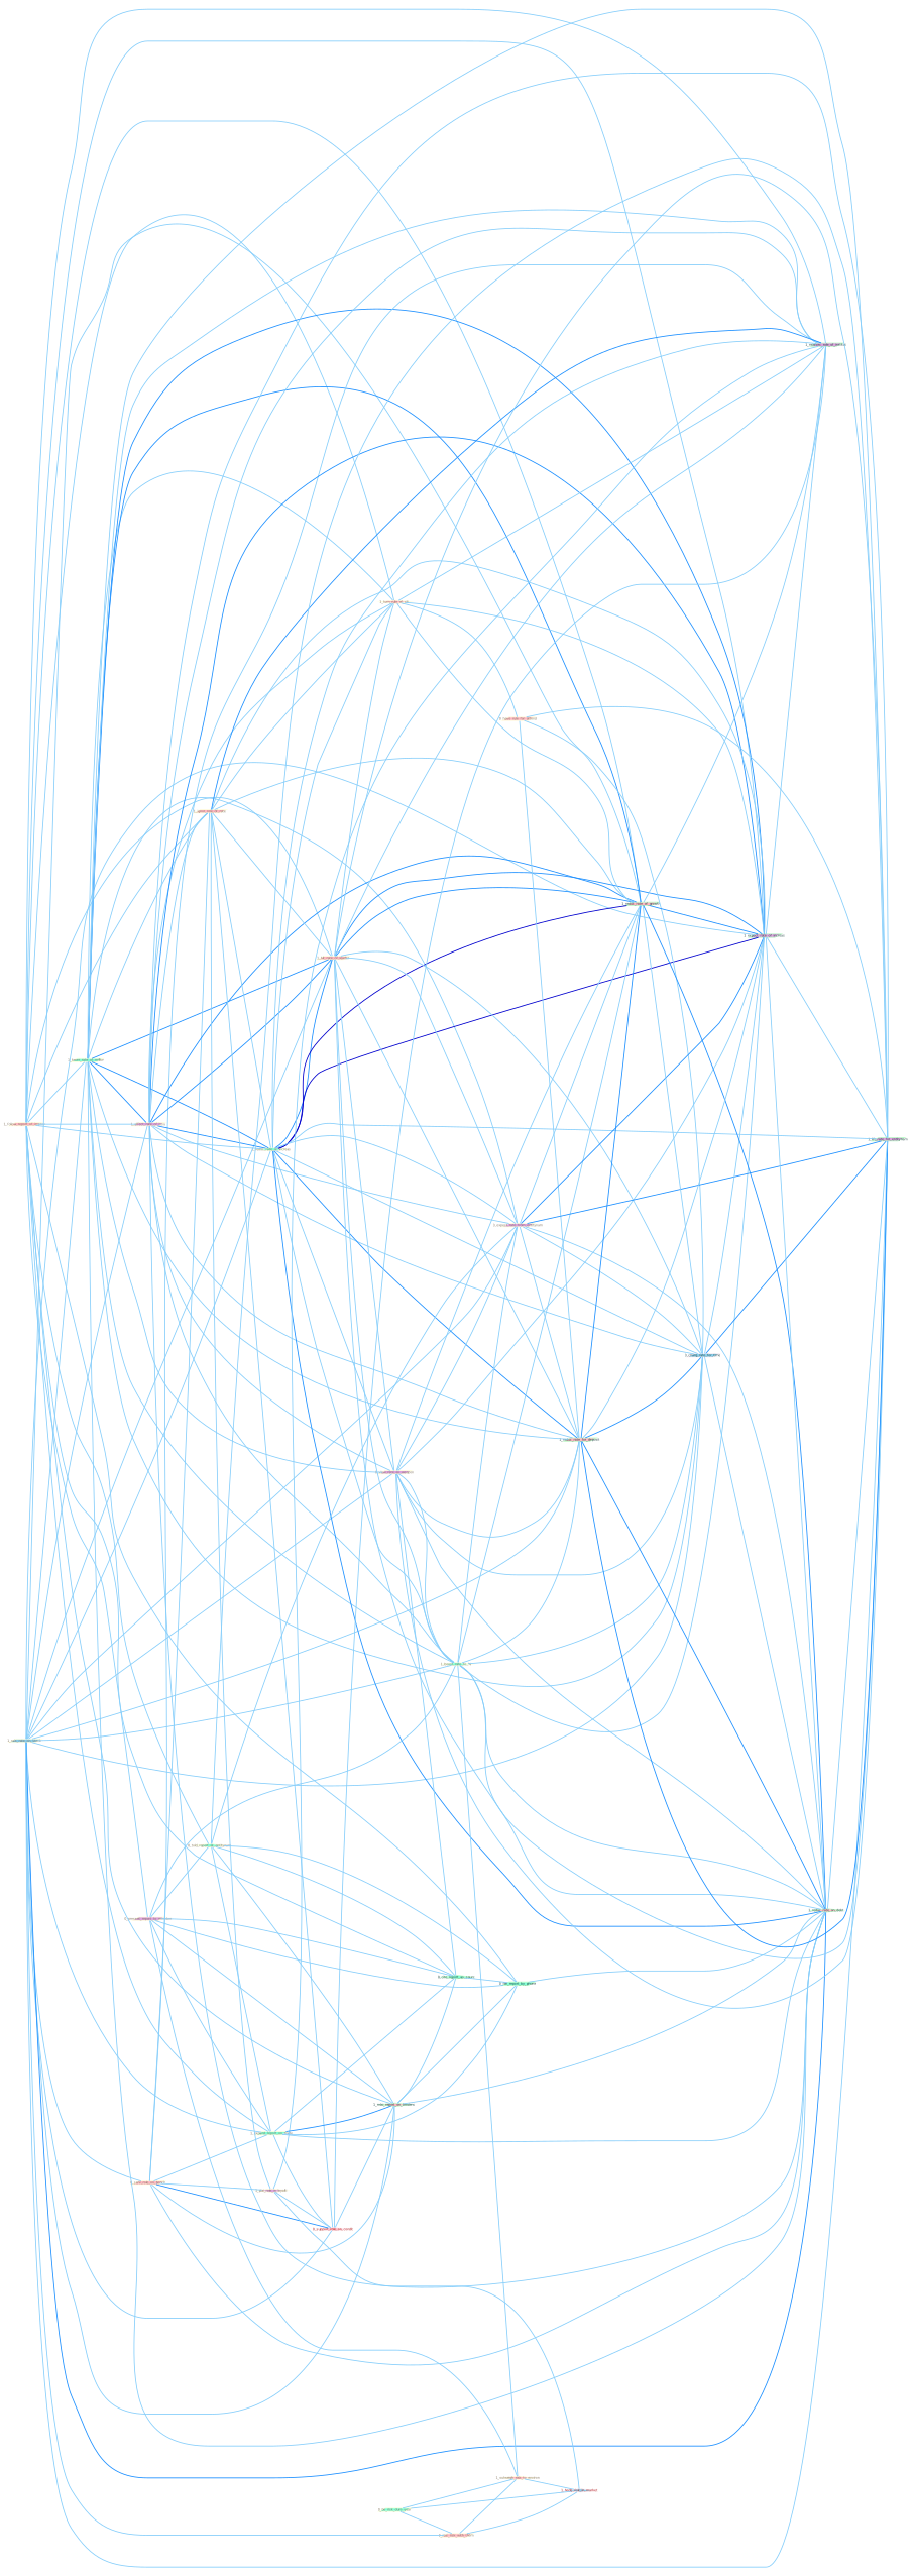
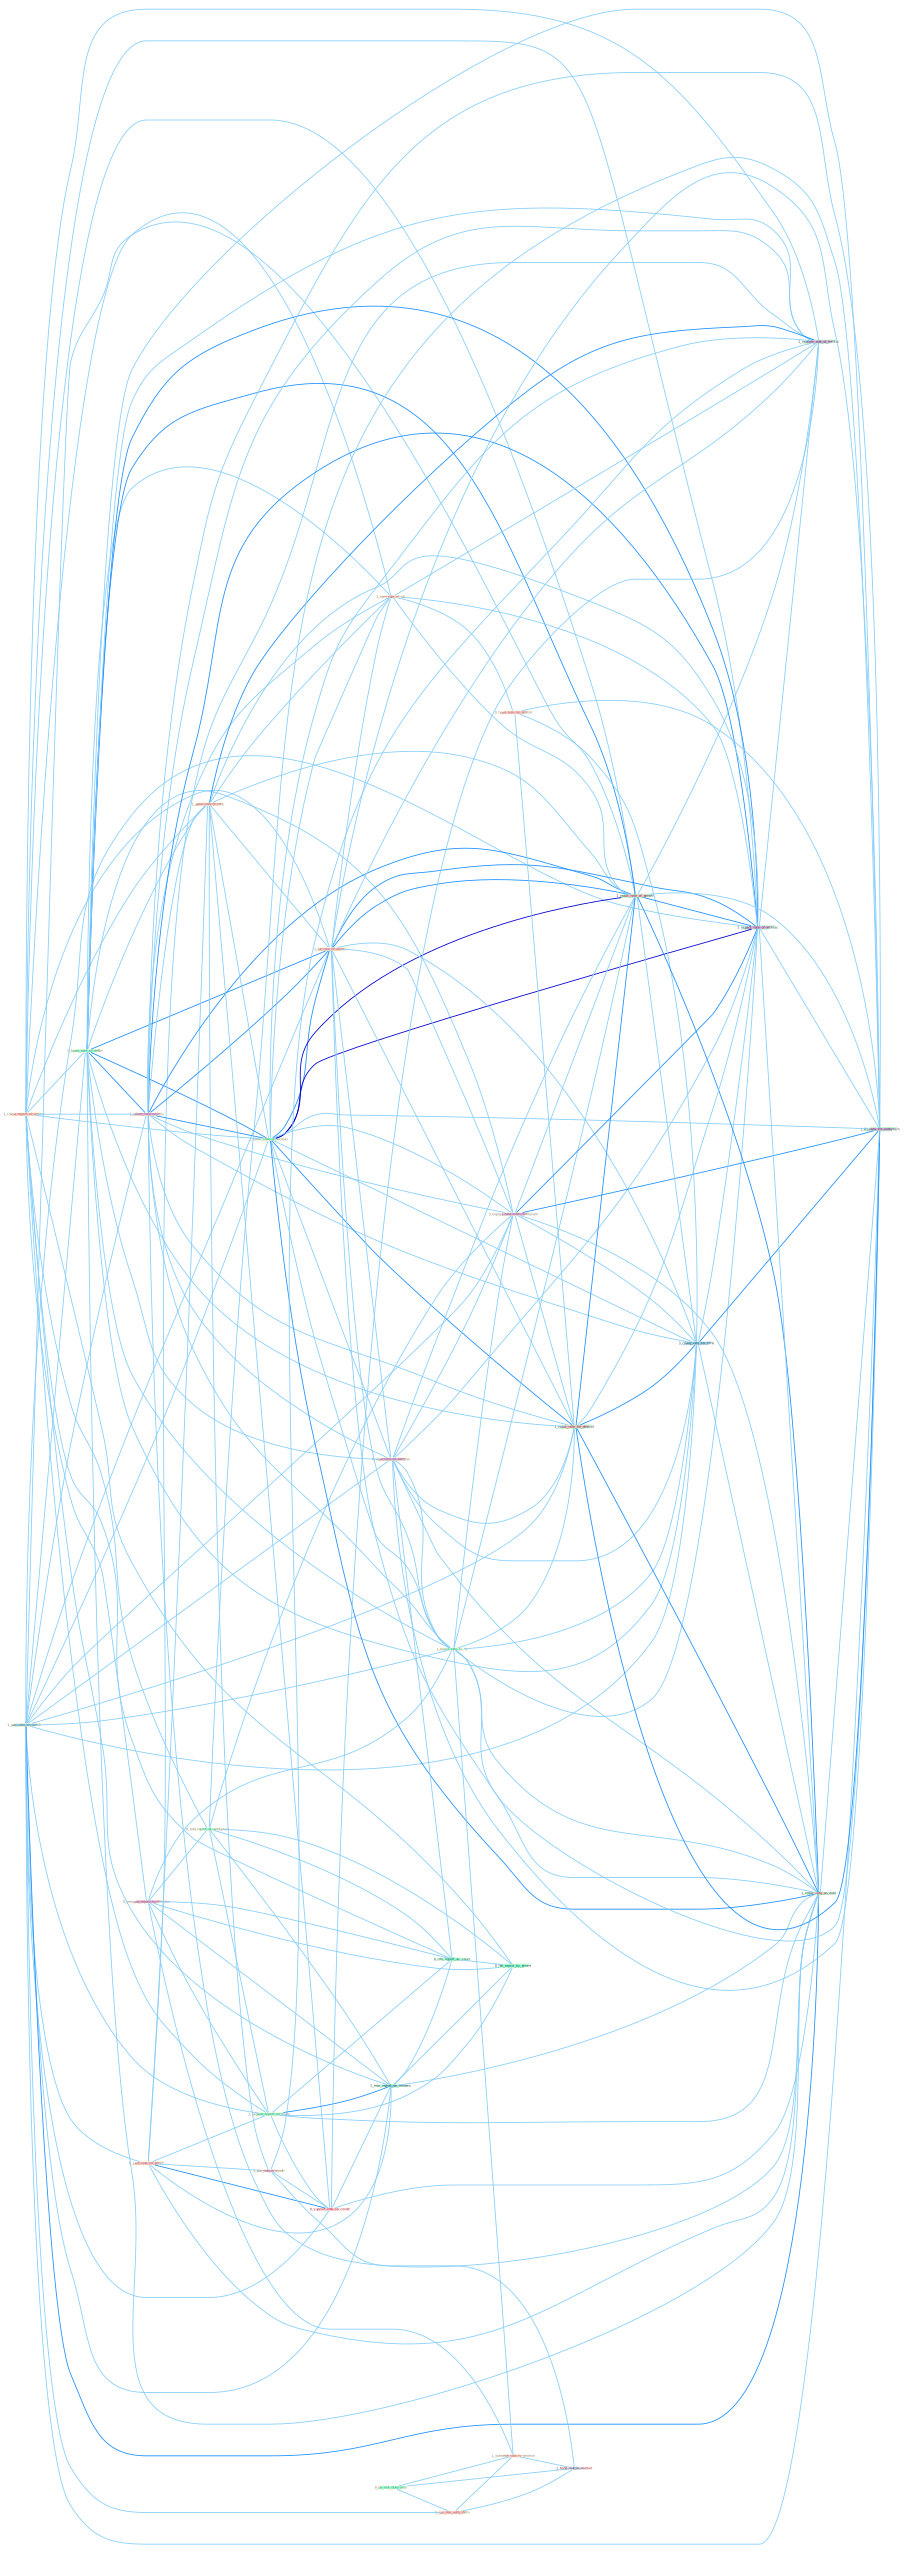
  graph {
    fontname="DejaVu Sans"
    rankdir=LR
    node [color="#ffffe0" fillcolor=lightpink fixedsize=true fontcolor="#8b7d6b" fontname="DejaVu Sans" fontsize=4 shape=parallelogram style=filled]
    edge [color="#87cefa" fontname="DejaVu Sans" w=1]
    "1_follow_report_of_improv " [height=.06 width=.5]
    "0_be_risk_dure_year " [fillcolor=aquamarine height=.06 width=.5]
    "1_rais_rate_on_stock " [fillcolor=skyblue height=.06 width=.5]
    "1_lower_rate_of_million " [fillcolor=aquamarine height=.06 width=.5]
    "0_serv_role_on_bench " [height=.06 width=.5]
    "1_affect_rate_of_issu " [fillcolor=plum height=.06 width=.5]
    "1_ignor_role_of_rate " [height=.06 width=.5]
    "1_reduc_rate_of_increas " [fillcolor=aquamarine height=.06 shape=diamond width=.5]
    "0_present_report_to_member " [fillcolor=plum height=.06 width=.5]
    "1_hit_rate_of_leader " [height=.06 width=.5]
    "0_view_rate_as_weapon " [fillcolor=plum height=.06 width=.5]
    "0_told_report_at_entitynam " [fillcolor=aquamarine height=.06 shape=diamond width=.5]
    "1_turn_rule_of_citi " [height=.06 shape=diamond width=.5]
    "1_plai_role_in_loyalti " [fillcolor=plum height=.06 shape=diamond width=.5]
    "1_boost_rate_to_% " [fillcolor=aquamarine height=.06 shape=diamond width=.5]
    "0_rais_risk_with_them " [height=.06 width=.5]
    "1_outweigh_risk_to_environ " [height=.06 shape=diamond width=.5]
    "0_have_rule_for_attend " [height=.06 width=.5]
    "0_expect_rate_from_entitynam " [fillcolor=plum height=.06 width=.5]
    "1_expand_report_on_trade " [fillcolor=aquamarine height=.06 width=.5]
    "0_support_role_on_condit " [color="#fff0f5" fontcolor="#b22222" height=.06 shape=diamond width=.5]
    "0_charg_rate_for_time " [color="#fff0f5" fillcolor=skyblue fontcolor="#2f4f4f" height=.06 width=.5]
    "1_hedg_risk_in_market " [color="#fff0f5" fillcolor=skyblue fontcolor="#b22222" height=.06 shape=diamond width=.5]
-   "1_relai_report_on_tendenc " [color="#BDFCC9" fontcolor="#2f4f4f" height=.06 shape=diamond width=.5]
+   "1_relai_report_on_tendenc " [color="#BDFCC9" fillcolor=skyblue fontcolor="#2f4f4f" height=.06 shape=diamond width=.5]
    "0_cite_report_as_sourc " [color="#BDFCC9" fillcolor=aquamarine fontcolor="#2f4f4f" height=.06 shape=diamond width=.5]
    "1_reduc_rate_of_growth " [color="#BDFCC9" fontcolor="#2f4f4f" height=.06 width=.5]
    "0_file_report_by_phone " [color="#BDFCC9" fillcolor=aquamarine fontcolor="#2f4f4f" height=.06 width=.5]
    "1_expect_rate_of_increas " [color="#BDFCC9" fillcolor=plum fontcolor="#2f4f4f" height=.06 width=.5]
    "1_reinforc_role_of_institut " [color="#BDFCC9" fillcolor=plum fontcolor="#2f4f4f" height=.06 width=.5]
    "1_reduc_rate_for_deposit " [color="#BDFCC9" fontcolor="#2f4f4f" height=.06 width=.5]
    "1_reduc_rate_on_debt " [color="#BDFCC9" fontcolor="#2f4f4f" height=.06 shape=diamond width=.5]
    "1_lift_rate_for_entitynam " [color="#BDFCC9" fillcolor=plum fontcolor="#2f4f4f" height=.06 width=.5]
    subgraph sub_1 {
      "1_follow_report_of_improv "
      "0_be_risk_dure_year "
      "1_rais_rate_on_stock "
      "1_lower_rate_of_million "
      "0_serv_role_on_bench "
      "1_affect_rate_of_issu "
      "1_ignor_role_of_rate "
      "1_reduc_rate_of_increas "
      "0_present_report_to_member "
      "1_hit_rate_of_leader "
      "0_view_rate_as_weapon "
      "0_told_report_at_entitynam "
      "1_turn_rule_of_citi "
      "1_plai_role_in_loyalti "
      "1_boost_rate_to_% "
      "0_rais_risk_with_them "
      "1_outweigh_risk_to_environ "
      "0_have_rule_for_attend "
      "0_expect_rate_from_entitynam "
      "1_expand_report_on_trade "
    }
    subgraph sub_2 {
      "0_support_role_on_condit "
      "0_charg_rate_for_time "
      "1_hedg_risk_in_market "
    }
    "1_follow_report_of_improv " -- "1_lower_rate_of_million "
    "1_follow_report_of_improv " -- "1_affect_rate_of_issu "
    "1_follow_report_of_improv " -- "1_ignor_role_of_rate "
    "1_follow_report_of_improv " -- "1_reduc_rate_of_increas "
    "1_follow_report_of_improv " -- "0_present_report_to_member "
    "1_follow_report_of_improv " -- "1_hit_rate_of_leader "
    "1_follow_report_of_improv " -- "0_told_report_at_entitynam "
    "1_follow_report_of_improv " -- "1_turn_rule_of_citi "
    "1_follow_report_of_improv " -- "1_expand_report_on_trade "
    "1_follow_report_of_improv " -- "1_relai_report_on_tendenc "
    "1_follow_report_of_improv " -- "0_cite_report_as_sourc "
    "1_follow_report_of_improv " -- "1_reduc_rate_of_growth "
    "1_follow_report_of_improv " -- "0_file_report_by_phone "
    "1_follow_report_of_improv " -- "1_expect_rate_of_increas "
    "1_follow_report_of_improv " -- "1_reinforc_role_of_institut "
    "0_be_risk_dure_year " -- "0_rais_risk_with_them "
    "0_be_risk_dure_year " -- "1_outweigh_risk_to_environ "
    "0_be_risk_dure_year " -- "1_hedg_risk_in_market "
    "1_rais_rate_on_stock " -- "1_lower_rate_of_million "
    "1_rais_rate_on_stock " -- "0_serv_role_on_bench "
    "1_rais_rate_on_stock " -- "1_affect_rate_of_issu "
    "1_rais_rate_on_stock " -- "1_reduc_rate_of_increas "
    "1_rais_rate_on_stock " -- "1_hit_rate_of_leader "
    "1_rais_rate_on_stock " -- "0_view_rate_as_weapon "
    "1_rais_rate_on_stock " -- "1_boost_rate_to_% "
    "1_rais_rate_on_stock " -- "0_rais_risk_with_them "
    "1_rais_rate_on_stock " -- "0_expect_rate_from_entitynam "
    "1_rais_rate_on_stock " -- "1_expand_report_on_trade "
    "1_rais_rate_on_stock " -- "0_support_role_on_condit "
    "1_rais_rate_on_stock " -- "0_charg_rate_for_time "
    "1_rais_rate_on_stock " -- "1_relai_report_on_tendenc "
    "1_rais_rate_on_stock " -- "1_reduc_rate_of_growth "
    "1_rais_rate_on_stock " -- "1_expect_rate_of_increas "
    "1_rais_rate_on_stock " -- "1_reduc_rate_for_deposit "
    "1_rais_rate_on_stock " -- "1_reduc_rate_on_debt " [color="#1e90ff" w=2]
    "1_rais_rate_on_stock " -- "1_lift_rate_for_entitynam "
    "1_lower_rate_of_million " -- "1_affect_rate_of_issu " [color="#1e90ff" w=2]
    "1_lower_rate_of_million " -- "1_ignor_role_of_rate "
    "1_lower_rate_of_million " -- "1_reduc_rate_of_increas " [color="#1e90ff" w=2]
    "1_lower_rate_of_million " -- "1_hit_rate_of_leader " [color="#1e90ff" w=2]
    "1_lower_rate_of_million " -- "0_view_rate_as_weapon "
    "1_lower_rate_of_million " -- "1_turn_rule_of_citi "
    "1_lower_rate_of_million " -- "1_boost_rate_to_% "
    "1_lower_rate_of_million " -- "0_expect_rate_from_entitynam "
    "1_lower_rate_of_million " -- "0_charg_rate_for_time "
    "1_lower_rate_of_million " -- "1_reduc_rate_of_growth " [color="#1e90ff" w=2]
    "1_lower_rate_of_million " -- "1_expect_rate_of_increas " [color="#1e90ff" w=2]
    "1_lower_rate_of_million " -- "1_reinforc_role_of_institut "
    "1_lower_rate_of_million " -- "1_reduc_rate_for_deposit "
    "1_lower_rate_of_million " -- "1_reduc_rate_on_debt "
    "1_lower_rate_of_million " -- "1_lift_rate_for_entitynam "
    "0_serv_role_on_bench " -- "1_ignor_role_of_rate "
    "0_serv_role_on_bench " -- "1_plai_role_in_loyalti "
    "0_serv_role_on_bench " -- "1_expand_report_on_trade "
    "0_serv_role_on_bench " -- "0_support_role_on_condit " [color="#1e90ff" w=2]
    "0_serv_role_on_bench " -- "1_relai_report_on_tendenc "
    "0_serv_role_on_bench " -- "1_reinforc_role_of_institut "
    "0_serv_role_on_bench " -- "1_reduc_rate_on_debt "
    "1_affect_rate_of_issu " -- "1_ignor_role_of_rate "
    "1_affect_rate_of_issu " -- "1_reduc_rate_of_increas " [color="#1e90ff" w=2]
    "1_affect_rate_of_issu " -- "1_hit_rate_of_leader " [color="#1e90ff" w=2]
    "1_affect_rate_of_issu " -- "0_view_rate_as_weapon "
    "1_affect_rate_of_issu " -- "1_turn_rule_of_citi "
    "1_affect_rate_of_issu " -- "1_boost_rate_to_% "
    "1_affect_rate_of_issu " -- "0_expect_rate_from_entitynam "
    "1_affect_rate_of_issu " -- "0_charg_rate_for_time "
    "1_affect_rate_of_issu " -- "1_reduc_rate_of_growth " [color="#1e90ff" w=2]
    "1_affect_rate_of_issu " -- "1_expect_rate_of_increas " [color="#1e90ff" w=2]
    "1_affect_rate_of_issu " -- "1_reinforc_role_of_institut "
    "1_affect_rate_of_issu " -- "1_reduc_rate_for_deposit "
    "1_affect_rate_of_issu " -- "1_reduc_rate_on_debt "
    "1_affect_rate_of_issu " -- "1_lift_rate_for_entitynam "
    "1_ignor_role_of_rate " -- "1_reduc_rate_of_increas "
    "1_ignor_role_of_rate " -- "1_hit_rate_of_leader "
    "1_ignor_role_of_rate " -- "1_turn_rule_of_citi "
    "1_ignor_role_of_rate " -- "1_plai_role_in_loyalti "
    "1_ignor_role_of_rate " -- "0_support_role_on_condit "
    "1_ignor_role_of_rate " -- "1_reduc_rate_of_growth "
    "1_ignor_role_of_rate " -- "1_expect_rate_of_increas "
    "1_ignor_role_of_rate " -- "1_reinforc_role_of_institut " [color="#1e90ff" w=2]
    "1_reduc_rate_of_increas " -- "1_hit_rate_of_leader " [color="#1e90ff" w=2]
    "1_reduc_rate_of_increas " -- "0_view_rate_as_weapon "
    "1_reduc_rate_of_increas " -- "1_turn_rule_of_citi "
    "1_reduc_rate_of_increas " -- "1_boost_rate_to_% "
    "1_reduc_rate_of_increas " -- "0_expect_rate_from_entitynam "
    "1_reduc_rate_of_increas " -- "0_charg_rate_for_time "
    "1_reduc_rate_of_increas " -- "1_reduc_rate_of_growth " [color="#0000cd" w=3]
    "1_reduc_rate_of_increas " -- "1_expect_rate_of_increas " [color="#0000cd" w=3]
    "1_reduc_rate_of_increas " -- "1_reinforc_role_of_institut "
    "1_reduc_rate_of_increas " -- "1_reduc_rate_for_deposit " [color="#1e90ff" w=2]
    "1_reduc_rate_of_increas " -- "1_reduc_rate_on_debt " [color="#1e90ff" w=2]
    "1_reduc_rate_of_increas " -- "1_lift_rate_for_entitynam "
    "0_present_report_to_member " -- "0_told_report_at_entitynam "
    "0_present_report_to_member " -- "1_boost_rate_to_% "
    "0_present_report_to_member " -- "1_outweigh_risk_to_environ "
    "0_present_report_to_member " -- "1_expand_report_on_trade "
    "0_present_report_to_member " -- "1_relai_report_on_tendenc "
    "0_present_report_to_member " -- "0_cite_report_as_sourc "
    "0_present_report_to_member " -- "0_file_report_by_phone "
    "1_hit_rate_of_leader " -- "0_view_rate_as_weapon "
    "1_hit_rate_of_leader " -- "1_turn_rule_of_citi "
    "1_hit_rate_of_leader " -- "1_boost_rate_to_% "
    "1_hit_rate_of_leader " -- "0_expect_rate_from_entitynam "
    "1_hit_rate_of_leader " -- "0_charg_rate_for_time "
    "1_hit_rate_of_leader " -- "1_reduc_rate_of_growth " [color="#1e90ff" w=2]
    "1_hit_rate_of_leader " -- "1_expect_rate_of_increas " [color="#1e90ff" w=2]
    "1_hit_rate_of_leader " -- "1_reinforc_role_of_institut "
    "1_hit_rate_of_leader " -- "1_reduc_rate_for_deposit "
    "1_hit_rate_of_leader " -- "1_reduc_rate_on_debt "
    "1_hit_rate_of_leader " -- "1_lift_rate_for_entitynam "
    "0_view_rate_as_weapon " -- "1_boost_rate_to_% "
    "0_view_rate_as_weapon " -- "0_expect_rate_from_entitynam "
    "0_view_rate_as_weapon " -- "0_charg_rate_for_time "
    "0_view_rate_as_weapon " -- "0_cite_report_as_sourc "
    "0_view_rate_as_weapon " -- "1_reduc_rate_of_growth "
    "0_view_rate_as_weapon " -- "1_expect_rate_of_increas "
    "0_view_rate_as_weapon " -- "1_reduc_rate_for_deposit "
    "0_view_rate_as_weapon " -- "1_reduc_rate_on_debt "
    "0_view_rate_as_weapon " -- "1_lift_rate_for_entitynam "
    "0_told_report_at_entitynam " -- "0_expect_rate_from_entitynam "
    "0_told_report_at_entitynam " -- "1_expand_report_on_trade "
    "0_told_report_at_entitynam " -- "1_relai_report_on_tendenc "
    "0_told_report_at_entitynam " -- "0_cite_report_as_sourc "
    "0_told_report_at_entitynam " -- "0_file_report_by_phone "
    "0_told_report_at_entitynam " -- "1_lift_rate_for_entitynam "
    "1_turn_rule_of_citi " -- "0_have_rule_for_attend "
    "1_turn_rule_of_citi " -- "1_reduc_rate_of_growth "
    "1_turn_rule_of_citi " -- "1_expect_rate_of_increas "
    "1_turn_rule_of_citi " -- "1_reinforc_role_of_institut "
    "1_plai_role_in_loyalti " -- "0_support_role_on_condit "
    "1_plai_role_in_loyalti " -- "1_hedg_risk_in_market "
    "1_plai_role_in_loyalti " -- "1_reinforc_role_of_institut "
    "1_boost_rate_to_% " -- "1_outweigh_risk_to_environ "
    "1_boost_rate_to_% " -- "0_expect_rate_from_entitynam "
    "1_boost_rate_to_% " -- "0_charg_rate_for_time "
    "1_boost_rate_to_% " -- "1_reduc_rate_of_growth "
    "1_boost_rate_to_% " -- "1_expect_rate_of_increas "
    "1_boost_rate_to_% " -- "1_reduc_rate_for_deposit "
    "1_boost_rate_to_% " -- "1_reduc_rate_on_debt "
    "1_boost_rate_to_% " -- "1_lift_rate_for_entitynam "
    "0_rais_risk_with_them " -- "1_outweigh_risk_to_environ "
    "0_rais_risk_with_them " -- "1_hedg_risk_in_market "
    "1_outweigh_risk_to_environ " -- "1_hedg_risk_in_market "
    "0_have_rule_for_attend " -- "0_charg_rate_for_time "
    "0_have_rule_for_attend " -- "1_reduc_rate_for_deposit "
    "0_have_rule_for_attend " -- "1_lift_rate_for_entitynam "
    "0_expect_rate_from_entitynam " -- "0_charg_rate_for_time "
    "0_expect_rate_from_entitynam " -- "1_reduc_rate_of_growth "
    "0_expect_rate_from_entitynam " -- "1_expect_rate_of_increas " [color="#1e90ff" w=2]
    "0_expect_rate_from_entitynam " -- "1_reduc_rate_for_deposit "
    "0_expect_rate_from_entitynam " -- "1_reduc_rate_on_debt "
    "0_expect_rate_from_entitynam " -- "1_lift_rate_for_entitynam " [color="#1e90ff" w=2]
    "1_expand_report_on_trade " -- "0_support_role_on_condit "
    "1_expand_report_on_trade " -- "1_relai_report_on_tendenc " [color="#1e90ff" w=2]
    "1_expand_report_on_trade " -- "0_cite_report_as_sourc "
    "1_expand_report_on_trade " -- "0_file_report_by_phone "
    "1_expand_report_on_trade " -- "1_reduc_rate_on_debt "
    "0_support_role_on_condit " -- "1_relai_report_on_tendenc "
    "0_support_role_on_condit " -- "1_reinforc_role_of_institut "
-   "0_file_report_by_phone " -- "1_reduc_rate_on_debt "
+   "0_support_role_on_condit " -- "1_reduc_rate_on_debt "
    "0_charg_rate_for_time " -- "1_expect_rate_of_increas "
    "0_charg_rate_for_time " -- "1_reduc_rate_on_debt "
    "0_charg_rate_for_time " -- "1_lift_rate_for_entitynam " [color="#1e90ff" w=2]
    "1_relai_report_on_tendenc " -- "0_cite_report_as_sourc "
    "1_relai_report_on_tendenc " -- "0_file_report_by_phone "
    "1_relai_report_on_tendenc " -- "1_reduc_rate_on_debt "
    "0_cite_report_as_sourc " -- "0_file_report_by_phone "
    "1_reduc_rate_of_growth " -- "0_charg_rate_for_time "
    "1_reduc_rate_of_growth " -- "1_expect_rate_of_increas " [color="#1e90ff" w=2]
    "1_reduc_rate_of_growth " -- "1_reinforc_role_of_institut "
    "1_reduc_rate_of_growth " -- "1_reduc_rate_on_debt " [color="#1e90ff" w=2]
+   "1_reduc_rate_of_growth " -- "1_lift_rate_for_entitynam "
    "1_expect_rate_of_increas " -- "1_reinforc_role_of_institut "
    "1_expect_rate_of_increas " -- "1_reduc_rate_on_debt "
    "1_expect_rate_of_increas " -- "1_lift_rate_for_entitynam "
    "1_reduc_rate_for_deposit " -- "0_charg_rate_for_time " [color="#1e90ff" w=2]
    "1_reduc_rate_for_deposit " -- "1_reduc_rate_of_growth " [color="#1e90ff" w=2]
    "1_reduc_rate_for_deposit " -- "1_expect_rate_of_increas "
    "1_reduc_rate_for_deposit " -- "1_reduc_rate_on_debt " [color="#1e90ff" w=2]
    "1_reduc_rate_for_deposit " -- "1_lift_rate_for_entitynam " [color="#1e90ff" w=2]
    "1_reduc_rate_on_debt " -- "1_lift_rate_for_entitynam "
  }
